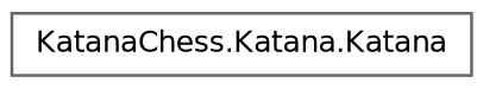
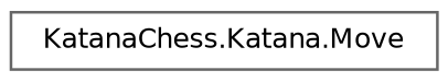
  digraph {
    rankdir=LR
-   n1 [color=gray40 fillcolor=white fontname=Helvetica fontsize=10 height=0.2 label="KatanaChess.Katana.Katana" shape=record style=filled width=0.4]
+   n1 [color=gray40 fillcolor=white fontname=Helvetica fontsize=10 height=0.2 label="KatanaChess.Katana.Move" shape=record style=filled width=0.4]
  }
